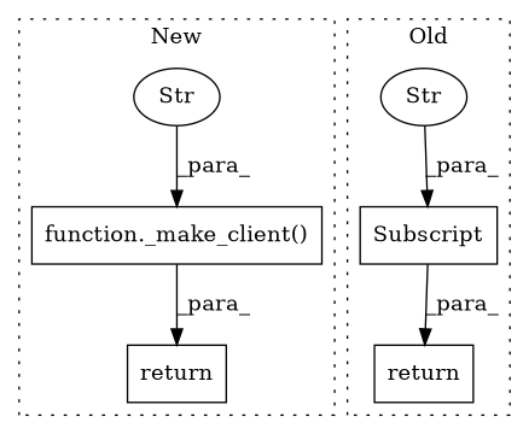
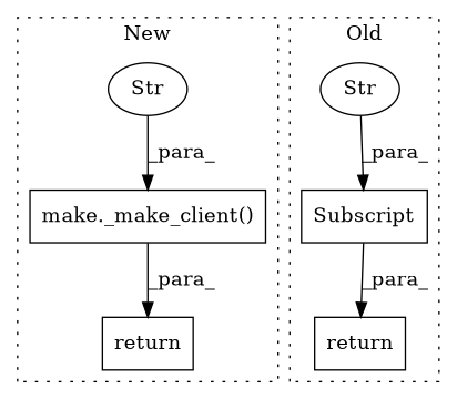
  digraph {
    node [a=66 l=5 shape=box]
-   n1 [a=75 l="13,1" label="function._make_client()" s="4333,4376"]
+   n1 [a=75 l="13,1" label="make._make_client()" s="4333,4376"]
    n2 [label=Str s=4363 shape=ellipse]
    n3 [a=93 l=7 label=return s=4326]
    n4 [a=93 l=7 label=return s=4429]
    n5 [a=63 l="24,0" label=Subscript s="4436,0"]
    n6 [label=Str s=4454 shape=ellipse]
    subgraph cluster_1 {
      label=New
      style=dotted
      n1
      n2
      n3
    }
    subgraph cluster_2 {
      label=Old
      style=dotted
      n4
      n5
      n6
    }
    n1 -> n3 [label=_para_]
    n2 -> n1 [label=_para_]
    n5 -> n4 [label=_para_]
    n6 -> n5 [label=_para_]
  }
